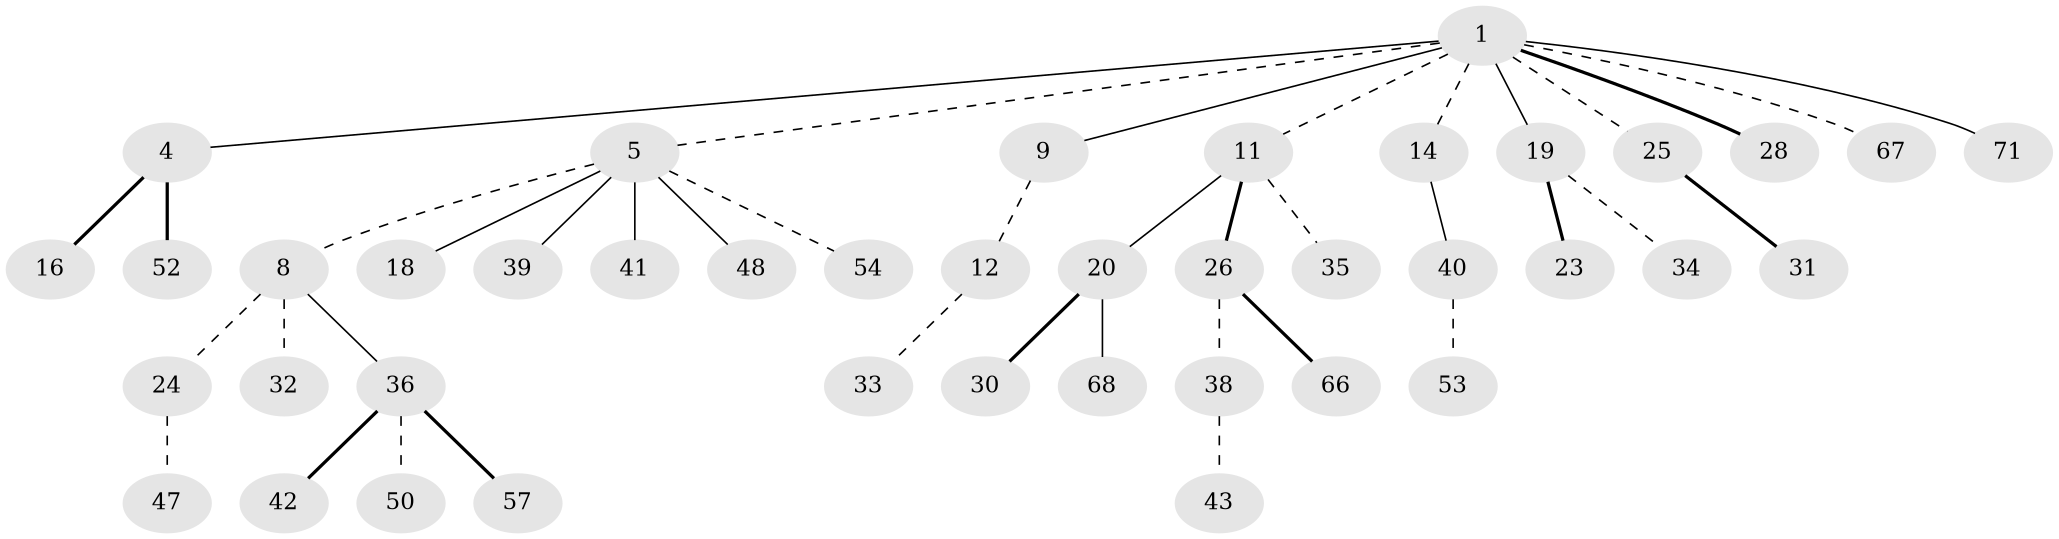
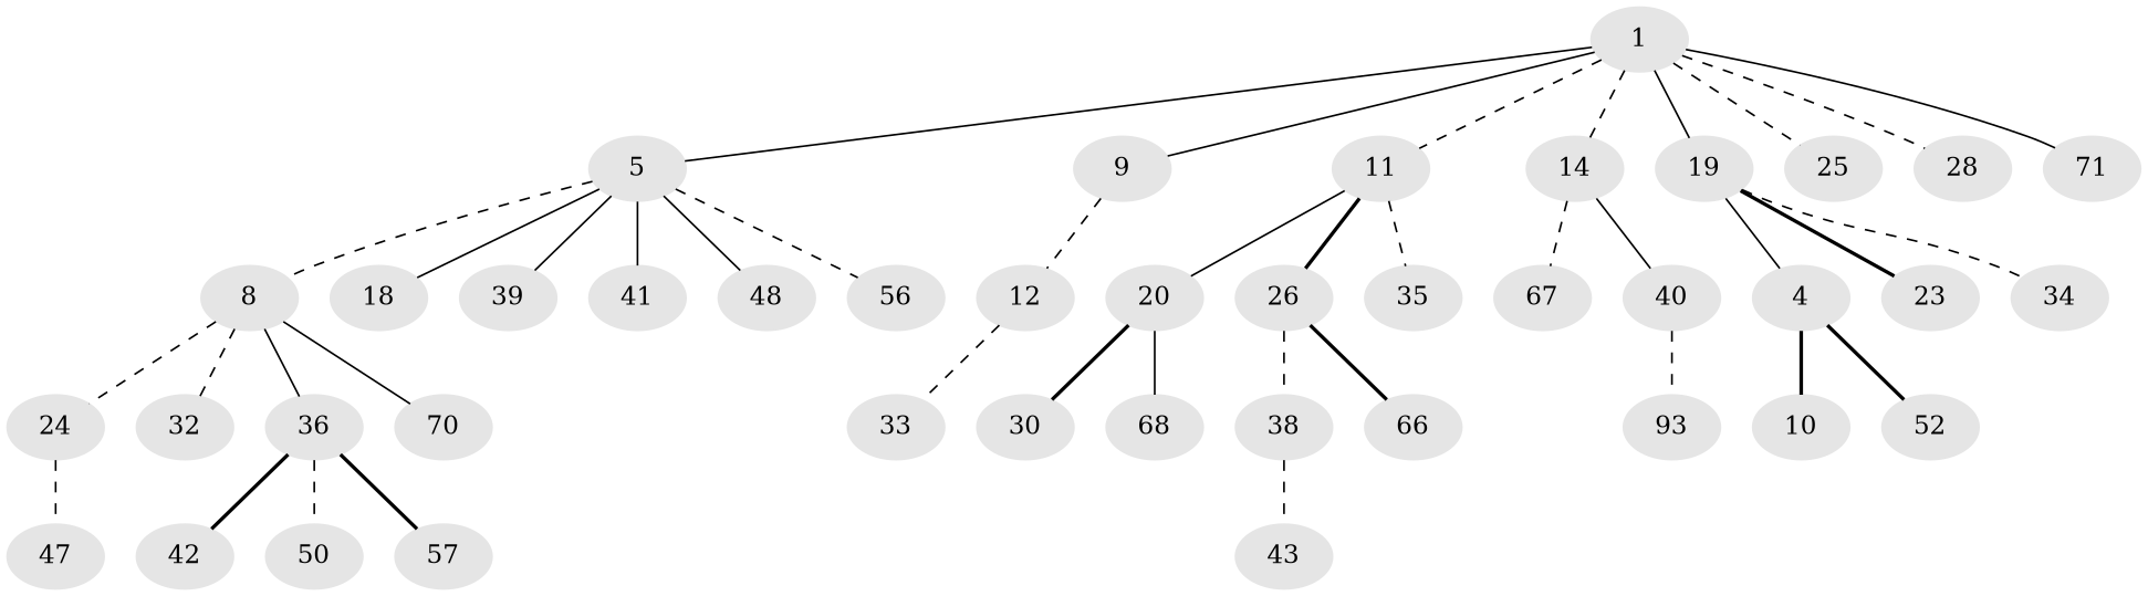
  graph {
    node [color=gray90 style=filled]
    edge [style=dashed]
    1 [super="+2"]
    n2 [label=4 super="+4"]
    5 [super="+7+6"]
    9 [super="+45+29"]
    11 [super="+64+51+22"]
    14 [super="+16+37+60+62"]
    19 [super="+21+54"]
    25
    28
    67
    71
-   10 [label=16]
+   10
    52
    8 [super="+15+17+27"]
    18
    39 [super="+46"]
    41
    48
-   56 [label=54]
+   56
    12 [super="+44"]
    20
    26
    35 [super="+59+49"]
    40
    23 [super="+58"]
    34
-   31 [super="+63"]
    24
    32 [super="+65"]
    36
+   70
    47
    42
    n34 [label=50]
    57
    33
    30
    68
    38
    66
-   53
+   53 [label=93]
    43
-   1 -- n2 [style=solid]
-   1 -- 5
+   19 -- n2 [style=solid]
+   1 -- 5 [style=solid]
    1 -- 9 [style=solid]
    1 -- 11
    1 -- 14
    1 -- 19 [style=solid]
    1 -- 25
-   1 -- 28 [style=bold]
-   1 -- 67
+   1 -- 28
+   14 -- 67
    1 -- 71 [style=solid]
    n2 -- 10 [style=bold]
    n2 -- 52 [style=bold]
    5 -- 8
    5 -- 18 [style=solid]
    5 -- 39 [style=solid]
    5 -- 41 [style=solid]
    5 -- 48 [style=solid]
    5 -- 56
    9 -- 12
    11 -- 20 [style=solid]
    11 -- 26 [style=bold]
    11 -- 35
    14 -- 40 [style=solid]
    19 -- 23 [style=bold]
    19 -- 34
-   25 -- 31 [style=bold]
    8 -- 24
    8 -- 32
    8 -- 36 [style=solid]
+   8 -- 70 [style=solid]
    12 -- 33
    20 -- 30 [style=bold]
    20 -- 68 [style=solid]
    26 -- 38
    26 -- 66 [style=bold]
    40 -- 53
    24 -- 47
    36 -- 42 [style=bold]
    36 -- n34
    36 -- 57 [style=bold]
    38 -- 43
  }
